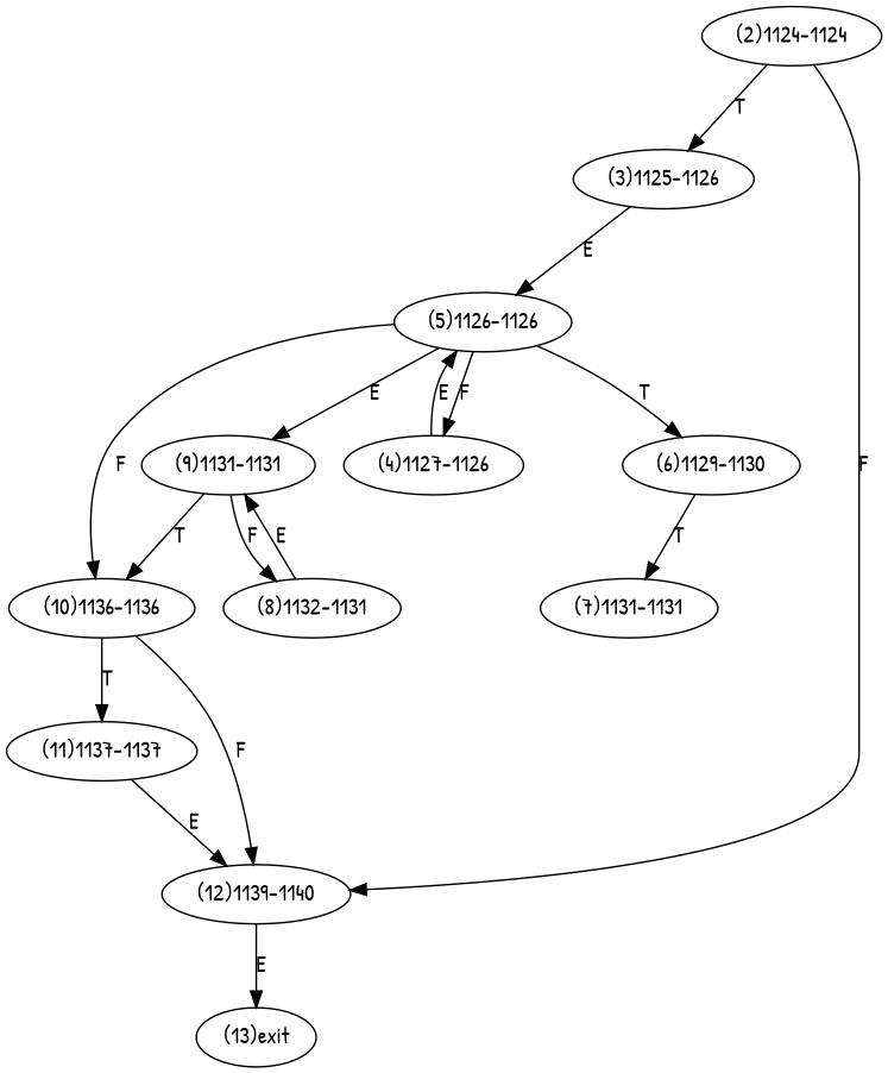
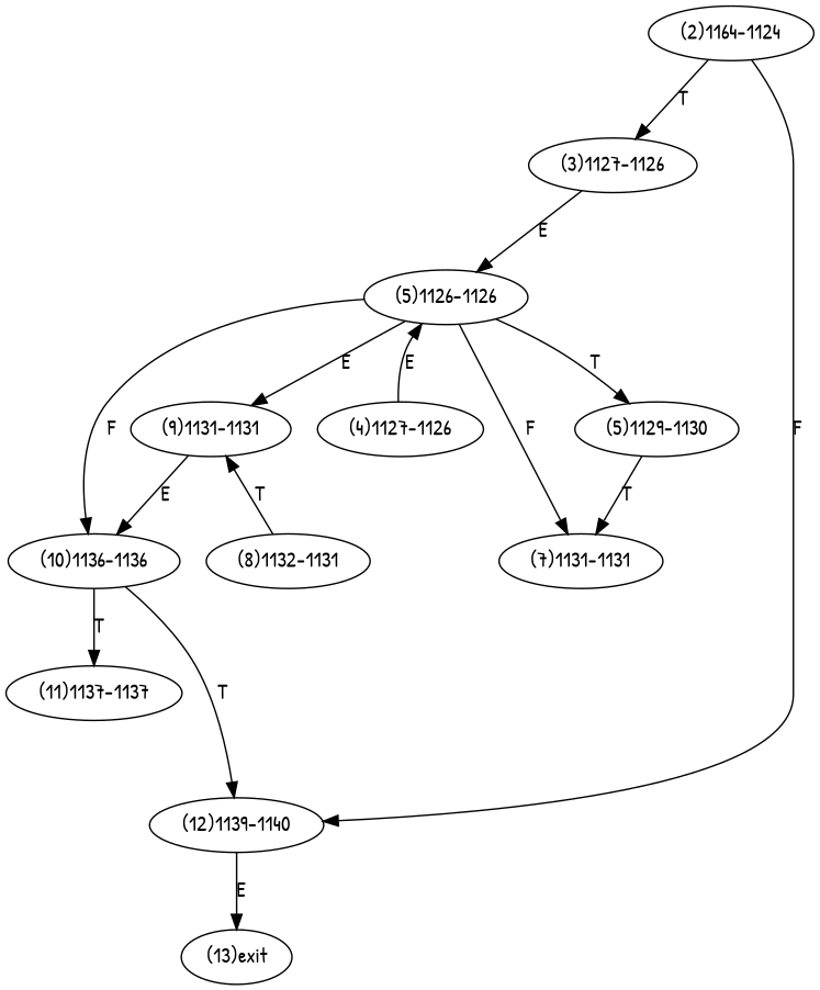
  digraph {
    fontname="Patrick Hand"
    node [fontname="Patrick Hand"]
    edge [fontname="Patrick Hand"]
-   n1 [label="(2)1124-1124"]
-   n2 [label="(3)1125-1126"]
+   n1 [label="(2)1164-1124"]
+   n2 [label="(3)1127-1126"]
    n3 [label="(12)1139-1140"]
    n4 [label="(5)1126-1126"]
    n5 [label="(13)exit"]
    n6 [label="(4)1127-1126"]
-   n7 [label="(6)1129-1130"]
+   n7 [label="(5)1129-1130"]
    n8 [label="(10)1136-1136"]
    n9 [label="(9)1131-1131"]
    n10 [label="(7)1131-1131"]
    n11 [label="(11)1137-1137"]
    n12 [label="(8)1132-1131"]
    n1 -> n2 [label=T]
    n1 -> n3 [label=F]
    n2 -> n4 [label=E]
    n3 -> n5 [label=E]
-   n4 -> n6 [label=F]
+   n4 -> n10 [label=F]
    n4 -> n7 [label=T]
    n4 -> n8 [label=F]
    n4 -> n9 [label=E]
    n6 -> n4 [label=E]
    n7 -> n10 [label=T]
-   n8 -> n3 [label=F]
+   n8 -> n3 [label=T]
    n8 -> n11 [label=T]
-   n9 -> n8 [label=T]
-   n9 -> n12 [label=F]
-   n11 -> n3 [label=E]
-   n12 -> n9 [label=E]
+   n9 -> n8 [label=E]
+   n12 -> n9 [label=T]
  }
